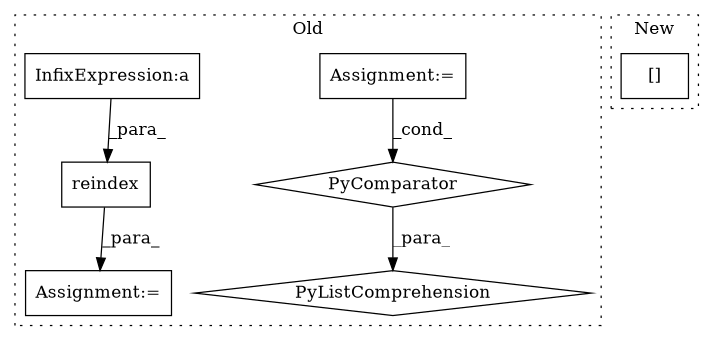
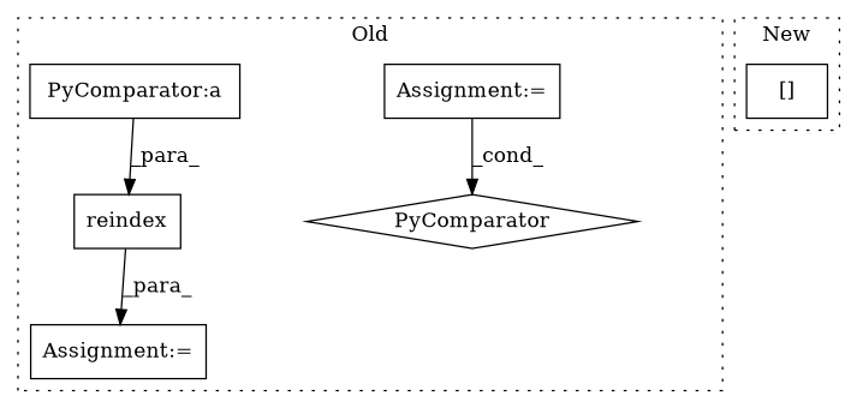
  digraph {
    node [a=7 l=40 s=59538 shape=box]
    n1 [a=32 l="8,1" label=reindex s="59428,59581"]
    n2 [l=1 label="Assignment:=" s=59418]
    n3 [label="Assignment:="]
-   n4 [a=27 l=16 label="InfixExpression:a" s=59457]
-   n5 [a=109 l=113 label=PyListComprehension s=59473 shape=diamond]
+   n4 [a=27 l=16 label="PyComparator:a" s=59457]
    n6 [a=113 label=PyComparator shape=diamond]
    n7 [a=2 l="9,1" label="[]" s="59548,59588"]
    subgraph cluster_1 {
      label=Old
      style=dotted
      n1
      n2
      n3
      n4
-     n5
      n6
    }
    subgraph cluster_2 {
      label=New
      style=dotted
      n7
    }
    n1 -> n2 [label=_para_]
    n3 -> n6 [label=_cond_]
    n4 -> n1 [label=_para_]
-   n6 -> n5 [label=_para_]
  }
